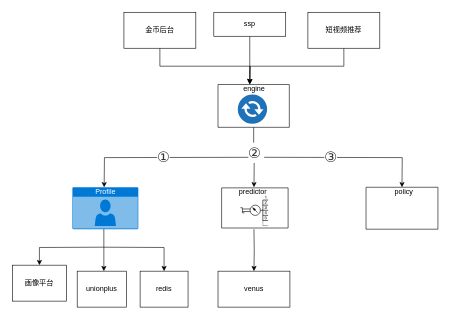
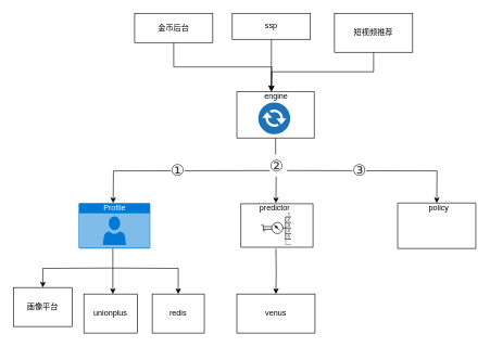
  <mxCell id="0" />
  <mxCell id="1" parent="0" />
  <mxCell id="2" value="" style="edgeStyle=orthogonalEdgeStyle;rounded=0;orthogonalLoop=1;jettySize=auto;html=1;" edge="1" parent="1"><mxGeometry relative="1" as="geometry"><mxPoint x="430" y="262" as="sourcePoint" /><mxPoint x="173" y="312" as="targetPoint" /></mxGeometry></mxCell>
  <mxCell id="3" value="&lt;h1 style=&quot;margin: 0px; padding: 0px; font-variant-numeric: normal; font-variant-east-asian: normal; font-stretch: normal; font-size: 16px; line-height: 26px; font-family: &amp;quot;PingFang SC&amp;quot;, &amp;quot;Lantinghei SC&amp;quot;, &amp;quot;Microsoft YaHei&amp;quot;, arial, 宋体, sans-serif, tahoma; word-break: break-all; position: relative; color: rgb(51, 51, 51); text-align: start;&quot;&gt;&lt;span style=&quot;display: inline; font-size: 24px; line-height: 34px; font-weight: 400; overflow: hidden; vertical-align: middle;&quot; class=&quot;ask-title&quot;&gt;①&lt;/span&gt;&lt;/h1&gt;" style="edgeLabel;html=1;align=center;verticalAlign=middle;resizable=0;points=[];" vertex="1" connectable="0" parent="2"><mxGeometry x="0.038" relative="1" as="geometry"><mxPoint y="-2" as="offset" /></mxGeometry></mxCell>
  <mxCell id="4" value="" style="edgeStyle=orthogonalEdgeStyle;rounded=0;orthogonalLoop=1;jettySize=auto;html=1;exitX=0.5;exitY=1;exitDx=0;exitDy=0;" edge="1" parent="1" source="25"><mxGeometry relative="1" as="geometry"><mxPoint x="421" y="232" as="sourcePoint" /><mxPoint x="423.029" y="312" as="targetPoint" /></mxGeometry></mxCell>
  <mxCell id="5" value="&lt;h1 style=&quot;margin: 0px; padding: 0px; font-variant-numeric: normal; font-variant-east-asian: normal; font-stretch: normal; font-size: 16px; line-height: 26px; font-family: &amp;quot;PingFang SC&amp;quot;, &amp;quot;Lantinghei SC&amp;quot;, &amp;quot;Microsoft YaHei&amp;quot;, arial, 宋体, sans-serif, tahoma; word-break: break-all; position: relative; color: rgb(51, 51, 51); text-align: start;&quot;&gt;&lt;span style=&quot;display: inline; font-size: 24px; line-height: 34px; font-weight: 400; overflow: hidden; vertical-align: middle;&quot; class=&quot;ask-title&quot;&gt;②&lt;/span&gt;&lt;/h1&gt;" style="edgeLabel;html=1;align=center;verticalAlign=middle;resizable=0;points=[];" vertex="1" connectable="0" parent="4"><mxGeometry x="0.243" relative="1" as="geometry"><mxPoint y="-20" as="offset" /></mxGeometry></mxCell>
  <mxCell id="6" value="" style="edgeStyle=orthogonalEdgeStyle;rounded=0;orthogonalLoop=1;jettySize=auto;html=1;" edge="1" parent="1"><mxGeometry relative="1" as="geometry"><mxPoint x="440" y="262" as="sourcePoint" /><mxPoint x="670" y="312" as="targetPoint" /></mxGeometry></mxCell>
  <mxCell id="7" value="&lt;h1 style=&quot;margin: 0px; padding: 0px; font-variant-numeric: normal; font-variant-east-asian: normal; font-stretch: normal; font-size: 16px; line-height: 26px; font-family: &amp;quot;PingFang SC&amp;quot;, &amp;quot;Lantinghei SC&amp;quot;, &amp;quot;Microsoft YaHei&amp;quot;, arial, 宋体, sans-serif, tahoma; word-break: break-all; position: relative; color: rgb(51, 51, 51); text-align: start;&quot;&gt;&lt;span style=&quot;display: inline; font-size: 24px; line-height: 34px; font-weight: 400; overflow: hidden; vertical-align: middle;&quot; class=&quot;ask-title&quot;&gt;③&lt;/span&gt;&lt;/h1&gt;" style="edgeLabel;html=1;align=center;verticalAlign=middle;resizable=0;points=[];" vertex="1" connectable="0" parent="6"><mxGeometry x="0.784" relative="1" as="geometry"><mxPoint x="-120" y="-21" as="offset" /></mxGeometry></mxCell>
  <mxCell id="8" value="" style="edgeStyle=orthogonalEdgeStyle;rounded=0;orthogonalLoop=1;jettySize=auto;html=1;" edge="1" parent="1" target="12"><mxGeometry relative="1" as="geometry"><mxPoint x="170" y="412" as="sourcePoint" /></mxGeometry></mxCell>
  <mxCell id="9" style="edgeStyle=orthogonalEdgeStyle;rounded=0;orthogonalLoop=1;jettySize=auto;html=1;" edge="1" parent="1"><mxGeometry relative="1" as="geometry"><mxPoint x="172.5" y="452" as="targetPoint" /><mxPoint x="172.5" y="372" as="sourcePoint" /></mxGeometry></mxCell>
  <mxCell id="10" style="edgeStyle=orthogonalEdgeStyle;rounded=0;orthogonalLoop=1;jettySize=auto;html=1;entryX=0.5;entryY=0;entryDx=0;entryDy=0;" edge="1" parent="1" target="14"><mxGeometry relative="1" as="geometry"><mxPoint x="292" y="452" as="targetPoint" /><mxPoint x="170" y="412" as="sourcePoint" /></mxGeometry></mxCell>
  <mxCell id="11" value="" style="edgeStyle=orthogonalEdgeStyle;rounded=0;orthogonalLoop=1;jettySize=auto;html=1;" edge="1" parent="1" target="21"><mxGeometry relative="1" as="geometry"><mxPoint x="423" y="382" as="sourcePoint" /></mxGeometry></mxCell>
  <mxCell id="12" value="画像平台" style="rounded=0;whiteSpace=wrap;html=1;" vertex="1" parent="1"><mxGeometry x="20" y="442" width="90" height="60" as="geometry" /></mxCell>
  <mxCell id="13" value="unionplus" style="rounded=0;whiteSpace=wrap;html=1;" vertex="1" parent="1"><mxGeometry x="128" y="452" width="82" height="60" as="geometry" /></mxCell>
  <mxCell id="14" value="redis" style="rounded=0;whiteSpace=wrap;html=1;" vertex="1" parent="1"><mxGeometry x="233" y="452" width="80" height="60" as="geometry" /></mxCell>
  <mxCell id="15" style="edgeStyle=orthogonalEdgeStyle;rounded=0;orthogonalLoop=1;jettySize=auto;html=1;entryX=0.5;entryY=0;entryDx=0;entryDy=0;exitX=0.5;exitY=1;exitDx=0;exitDy=0;" edge="1" parent="1" source="16"><mxGeometry relative="1" as="geometry"><mxPoint x="416" y="140" as="targetPoint" /></mxGeometry></mxCell>
- <mxCell id="16" value="金币后台" style="rounded=0;whiteSpace=wrap;html=1;" vertex="1" parent="1"><mxGeometry x="206" y="20" width="120" height="60" as="geometry" /></mxCell>
+ <mxCell id="16" value="金币后台" style="rounded=0;whiteSpace=wrap;html=1;" vertex="1" parent="1"><mxGeometry x="206" y="20" width="120" height="45" as="geometry" /></mxCell>
  <mxCell id="17" style="edgeStyle=orthogonalEdgeStyle;rounded=0;orthogonalLoop=1;jettySize=auto;html=1;entryX=0.5;entryY=0;entryDx=0;entryDy=0;" edge="1" parent="1" source="18"><mxGeometry relative="1" as="geometry"><mxPoint x="416" y="140" as="targetPoint" /></mxGeometry></mxCell>
  <mxCell id="18" value="ssp" style="rounded=0;whiteSpace=wrap;html=1;" vertex="1" parent="1"><mxGeometry x="356" y="20" width="120" height="40" as="geometry" /></mxCell>
  <mxCell id="19" style="edgeStyle=orthogonalEdgeStyle;rounded=0;orthogonalLoop=1;jettySize=auto;html=1;entryX=0.5;entryY=0;entryDx=0;entryDy=0;exitX=0.5;exitY=1;exitDx=0;exitDy=0;" edge="1" parent="1" source="20"><mxGeometry relative="1" as="geometry"><mxPoint x="416" y="140" as="targetPoint" /></mxGeometry></mxCell>
  <mxCell id="20" value="短视频推荐" style="rounded=0;whiteSpace=wrap;html=1;" vertex="1" parent="1"><mxGeometry x="513" y="20" width="120" height="60" as="geometry" /></mxCell>
  <mxCell id="21" value="venus" style="whiteSpace=wrap;html=1;rounded=0;" vertex="1" parent="1"><mxGeometry x="363" y="452" width="120" height="60" as="geometry" /></mxCell>
  <mxCell id="22" value="" style="shape=image;html=1;verticalAlign=top;verticalLabelPosition=bottom;labelBackgroundColor=#ffffff;imageAspect=0;aspect=fixed;image=https://cdn3.iconfinder.com/data/icons/ballicons-reloaded-free/512/icon-93-128.png" vertex="1" parent="1"><mxGeometry x="644" y="327" width="54" height="54" as="geometry" /></mxCell>
  <mxCell id="23" value="policy" style="text;html=1;align=center;verticalAlign=middle;resizable=0;points=[];autosize=1;strokeColor=none;fillColor=none;" vertex="1" parent="1"><mxGeometry x="647.5" y="305" width="50" height="30" as="geometry" /></mxCell>
  <mxCell id="24" value="Profile" style="html=1;strokeColor=none;fillColor=#0079D6;labelPosition=center;verticalLabelPosition=middle;verticalAlign=top;align=center;fontSize=12;outlineConnect=0;spacingTop=-6;fontColor=#FFFFFF;sketch=0;shape=mxgraph.sitemap.profile;" vertex="1" parent="1"><mxGeometry x="120" y="312" width="110" height="70" as="geometry" /></mxCell>
  <mxCell id="25" value="" style="swimlane;startSize=0;" vertex="1" parent="1"><mxGeometry x="363" y="140.5" width="119" height="71.5" as="geometry" /></mxCell>
  <mxCell id="26" value="" style="sketch=0;pointerEvents=1;shadow=0;dashed=0;html=1;strokeColor=none;fillColor=#505050;labelPosition=center;verticalLabelPosition=bottom;verticalAlign=top;outlineConnect=0;align=center;shape=mxgraph.office.communications.exchange_active_sync;fillColor=#2072B8;" vertex="1" parent="25"><mxGeometry x="33" y="16.5" width="49" height="49" as="geometry" /></mxCell>
  <mxCell id="27" value="engine" style="text;html=1;align=center;verticalAlign=middle;resizable=0;points=[];autosize=1;strokeColor=none;fillColor=none;" vertex="1" parent="25"><mxGeometry x="29.5" y="-7.5" width="60" height="30" as="geometry" /></mxCell>
  <mxCell id="28" value="" style="swimlane;startSize=0;" vertex="1" parent="1"><mxGeometry x="610" y="312" width="120" height="70" as="geometry" /></mxCell>
  <mxCell id="29" value="" style="swimlane;startSize=0;fillColor=#99CCFF;" vertex="1" parent="1"><mxGeometry x="369" y="313" width="111" height="67" as="geometry" /></mxCell>
  <mxCell id="30" value="predictor" style="text;html=1;align=center;verticalAlign=middle;resizable=0;points=[];autosize=1;strokeColor=none;fillColor=none;" vertex="1" parent="29"><mxGeometry x="16.5" y="-8" width="70" height="30" as="geometry" /></mxCell>
  <mxCell id="31" value="" style="verticalLabelPosition=bottom;aspect=fixed;html=1;verticalAlign=top;strokeColor=#000000;fillColor=#000000;align=center;outlineConnect=0;shape=mxgraph.fluid_power.x11840;points=[[0.07,0.485,0],[1,0.145,0],[1,0.315,0],[1,0.485,0],[1,0.66,0],[1,0.83,0],[1,1,0]]" vertex="1" parent="29"><mxGeometry x="31.38" y="13" width="46.25" height="50" as="geometry" /></mxCell>
